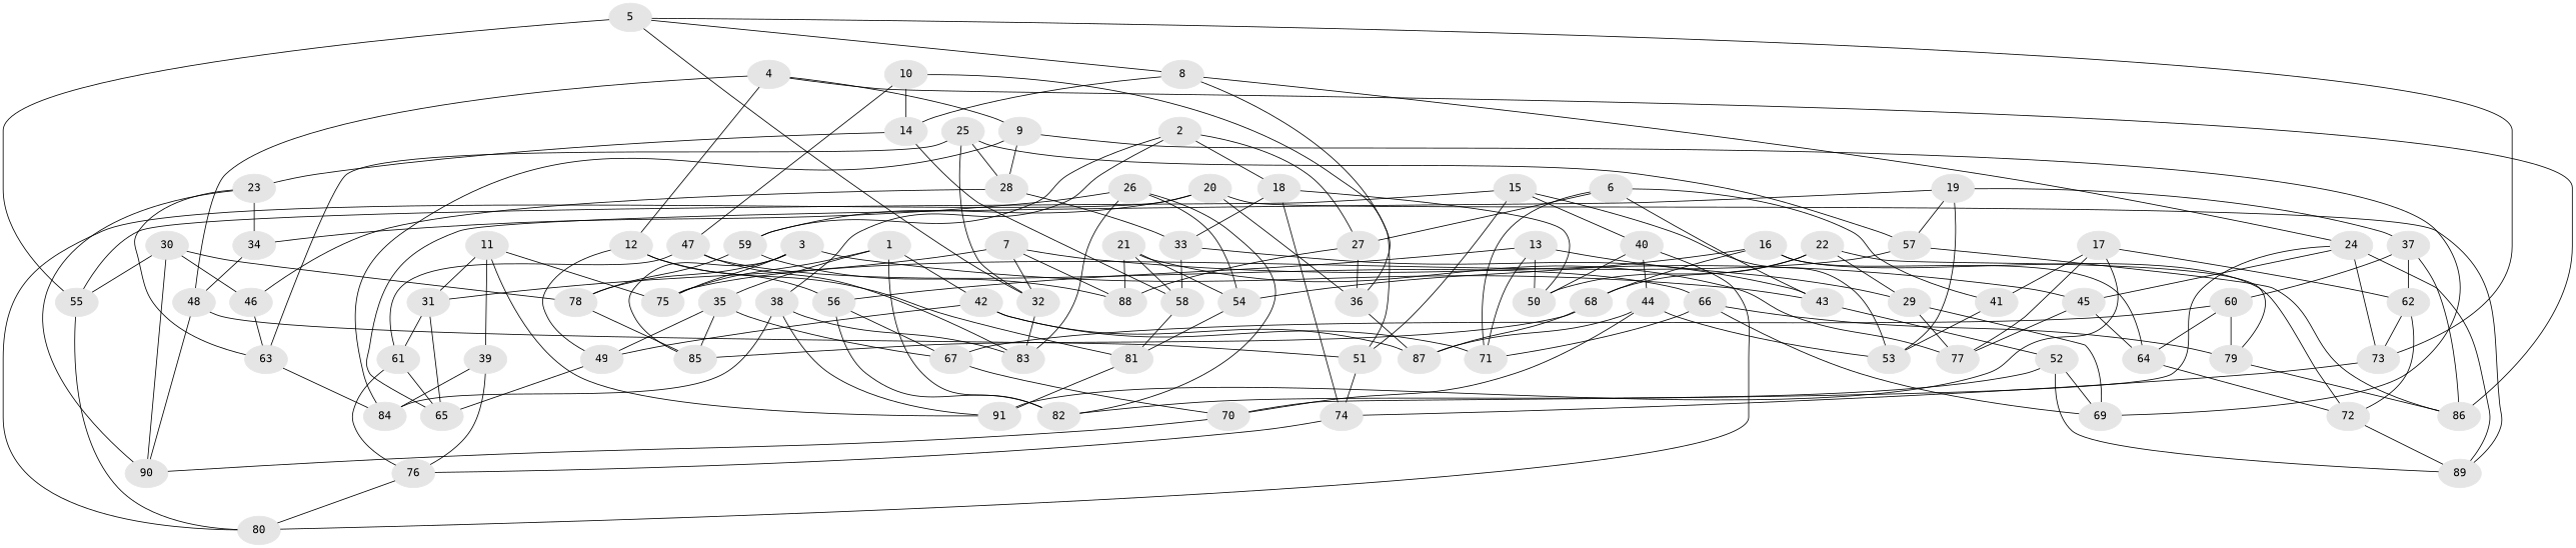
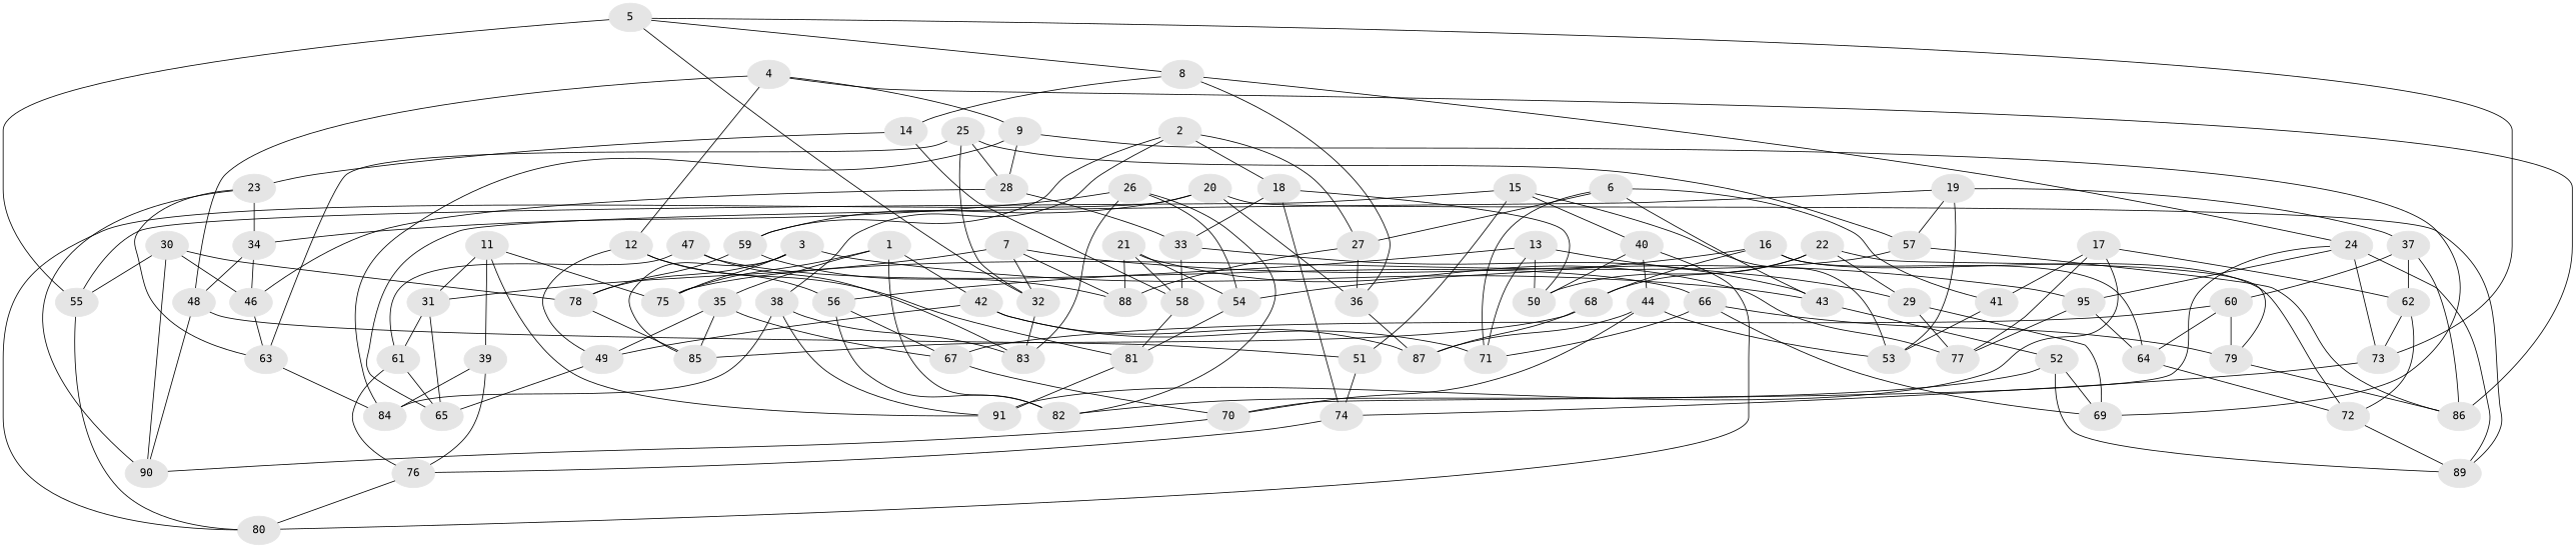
  graph {
    fontname="DejaVu Sans Mono"
    node [color=gray90 fontname="DejaVu Sans Mono" style=filled]
    edge [fontname="DejaVu Sans Mono"]
    1
    35
    42
    75
    82
    85
    49
    67
    71
    87
    2
    18
    27
    38
    59
    50
    33
    74
    88
    36
    84
    91
    83
    78
    3
    43
    52
    4
    9
    12
    48
    86
    28
    69
    56
    81
    51
    90
    5
    8
    32
    55
    73
    14
    24
    80
    6
    41
    53
    7
    31
-   45
+   45 [label=95]
    65
    61
    64
    77
    23
    58
    89
    70
    46
-   10
    47
    39
    76
    66
    11
    13
    29
    34
    63
    15
    40
    44
    16
    54
    68
    72
    17
    62
    19
    37
    57
    60
    20
    21
    22
    79
    25
    26
    30
    1 -- 35
    1 -- 42
    1 -- 75
    1 -- 82
    35 -- 85
    35 -- 49
    35 -- 67
    42 -- 49
    42 -- 71
    42 -- 87
    49 -- 65
    67 -- 70
    2 -- 18
    2 -- 27
    2 -- 38
    2 -- 59
    18 -- 50
    18 -- 33
    18 -- 74
    27 -- 88
    27 -- 36
    38 -- 84
    38 -- 91
    38 -- 83
    59 -- 88
    59 -- 78
    33 -- 43
    33 -- 58
    74 -- 76
    36 -- 87
    78 -- 85
    3 -- 75
    3 -- 85
    3 -- 78
    3 -- 43
    43 -- 52
    52 -- 82
    52 -- 69
    52 -- 89
    4 -- 9
    4 -- 12
    4 -- 48
    4 -- 86
    9 -- 84
    9 -- 28
    9 -- 69
    12 -- 49
    12 -- 56
    12 -- 81
    48 -- 51
    48 -- 90
    28 -- 33
    28 -- 46
    56 -- 82
    56 -- 67
    81 -- 91
    51 -- 74
    5 -- 8
    5 -- 32
    5 -- 55
    5 -- 73
    8 -- 36
    8 -- 14
    8 -- 24
    32 -- 83
    55 -- 80
    73 -- 74
    14 -- 23
    14 -- 58
    24 -- 73
    24 -- 45
    24 -- 89
    24 -- 70
    6 -- 71
    6 -- 27
    6 -- 43
    6 -- 41
    41 -- 53
    7 -- 88
    7 -- 32
    7 -- 31
    7 -- 45
    31 -- 65
    31 -- 61
    45 -- 64
    45 -- 77
    61 -- 65
    61 -- 76
    64 -- 72
    23 -- 90
    23 -- 34
    23 -- 63
    58 -- 81
    70 -- 90
    46 -- 63
-   10 -- 51
-   10 -- 14
-   10 -- 47
    47 -- 83
    47 -- 61
    47 -- 66
    39 -- 84
    39 -- 76
    76 -- 80
    66 -- 71
    66 -- 69
    66 -- 79
    11 -- 75
    11 -- 91
    11 -- 31
    11 -- 39
    13 -- 71
    13 -- 50
    13 -- 56
    13 -- 29
    29 -- 69
    29 -- 77
    34 -- 48
+   34 -- 46
    63 -- 84
    15 -- 51
    15 -- 55
    15 -- 53
    15 -- 40
    40 -- 50
    40 -- 80
    40 -- 44
    44 -- 87
    44 -- 53
    44 -- 70
    16 -- 64
    16 -- 54
    16 -- 68
    16 -- 72
    54 -- 81
    68 -- 85
    68 -- 87
    72 -- 89
    17 -- 91
    17 -- 41
    17 -- 77
    17 -- 62
    62 -- 73
    62 -- 72
    19 -- 53
    19 -- 65
    19 -- 37
    19 -- 57
    37 -- 86
    37 -- 62
    37 -- 60
    57 -- 75
    57 -- 86
    60 -- 67
    60 -- 64
    60 -- 79
    20 -- 59
    20 -- 36
    20 -- 80
    20 -- 89
    21 -- 88
    21 -- 77
    21 -- 58
    21 -- 54
    22 -- 50
    22 -- 29
    22 -- 68
    22 -- 79
    79 -- 86
    25 -- 28
    25 -- 32
    25 -- 63
    25 -- 57
    26 -- 82
    26 -- 83
    26 -- 34
    26 -- 54
    30 -- 78
    30 -- 90
    30 -- 55
    30 -- 46
  }
